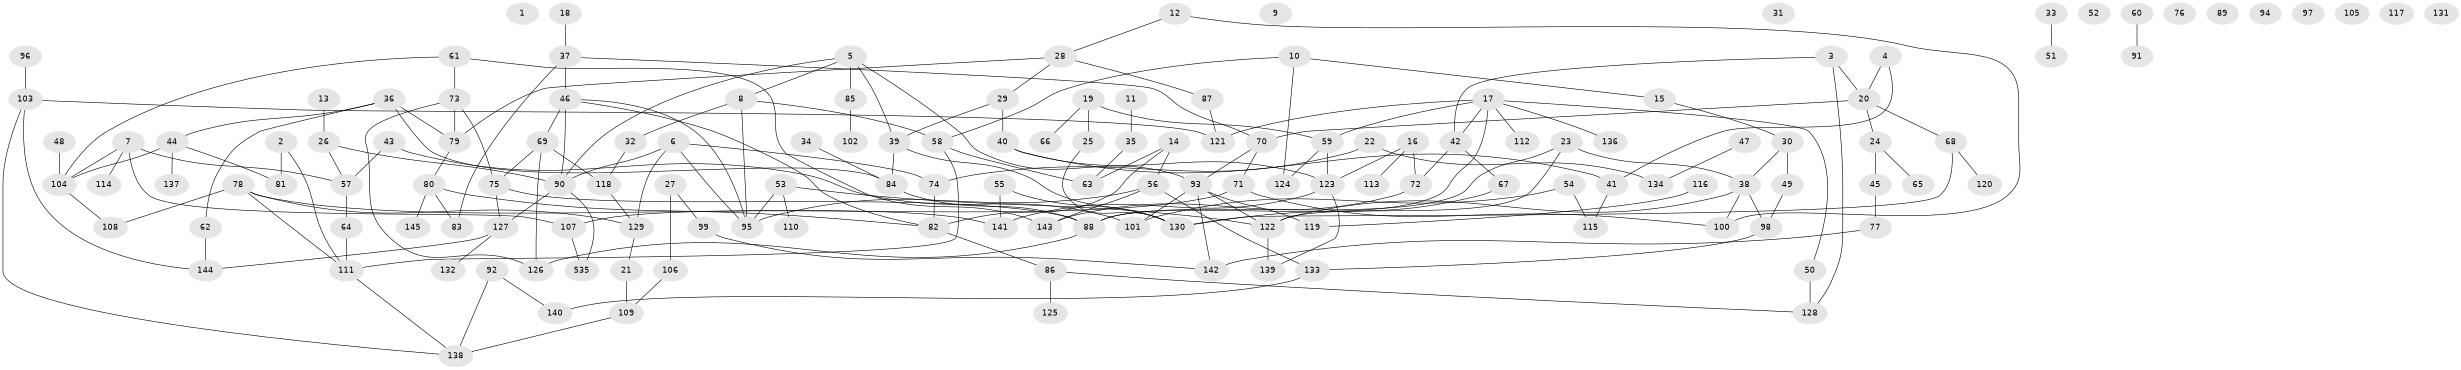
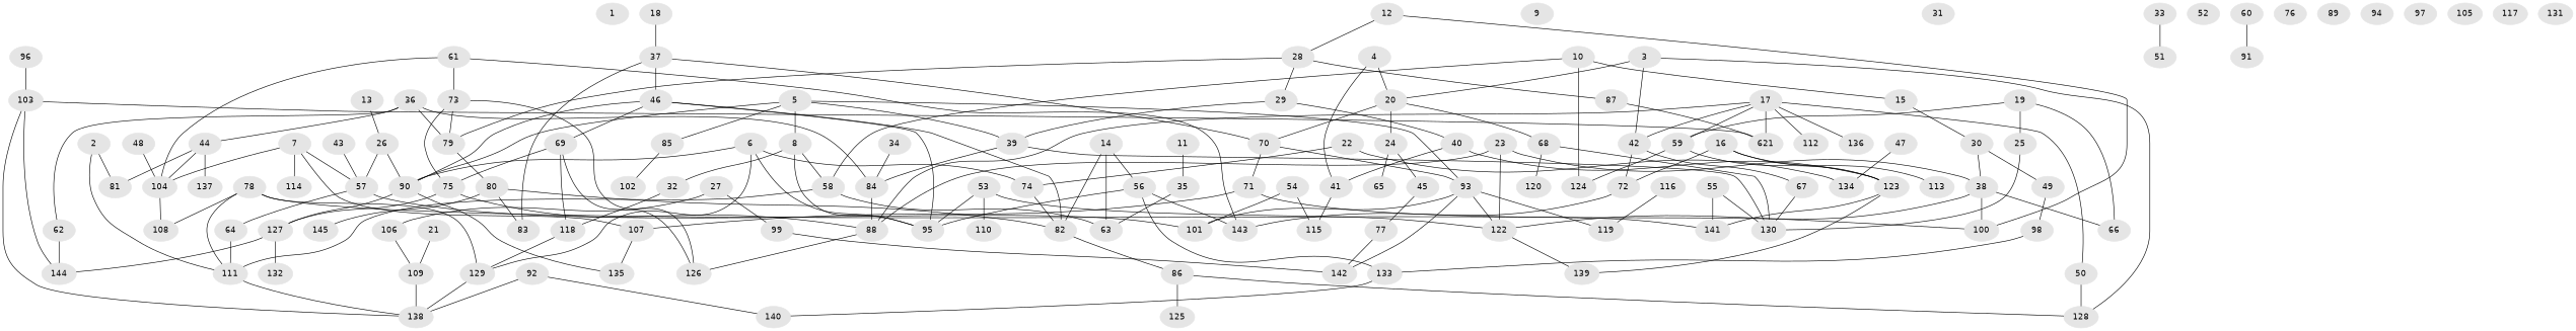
  graph {
    fontname="DejaVu Sans"
    node [color=gray90 fontname="DejaVu Sans" style=filled]
    edge [fontname="DejaVu Sans"]
    1
    2
    81
    111
    138
    3
    20
    42
    128
    24
    68
    70
    72
    67
    4
    41
    115
    5
    8
    39
    85
    90
    93
    95
    32
    58
    130
    84
    102
    127
-   135 [label=535]
+   135
    122
    101
    142
    119
    6
    74
    129
    82
    7
    57
    104
    107
    114
    64
    108
    118
    63
    9
    10
    15
    124
    30
    11
    35
    12
    28
    100
    29
    79
    87
    13
    26
    14
    56
    133
    143
    86
    38
    49
    16
    113
    123
    141
    139
    17
    50
    59
    88
    112
-   121
+   121 [label=621]
    136
    126
    18
    37
    46
    83
    19
    25
    66
    45
    65
    120
    71
    21
    109
    22
    134
    23
    77
    27
    99
    106
    40
    80
    98
    31
    33
    51
    34
    36
    44
    62
    137
    144
    69
    43
    75
    47
    48
    52
    53
    110
    54
    55
    140
    60
    91
    61
    73
    132
    76
    78
    145
    125
    89
    92
    94
    96
    103
    97
    105
    116
    117
    131
    2 -- 81
    2 -- 111
    111 -- 138
    3 -- 20
    3 -- 42
    3 -- 128
    20 -- 24
    20 -- 68
    20 -- 70
    42 -- 72
    42 -- 67
    24 -- 45
    24 -- 65
    68 -- 130
    68 -- 120
    70 -- 93
    70 -- 71
    72 -- 143
    67 -- 130
    4 -- 20
    4 -- 41
    41 -- 115
    5 -- 8
    5 -- 39
    5 -- 85
    5 -- 90
    5 -- 93
    8 -- 95
    8 -- 32
    8 -- 58
    39 -- 130
    39 -- 84
    85 -- 102
    90 -- 127
    90 -- 135
    93 -- 122
    93 -- 101
    93 -- 142
    93 -- 119
    32 -- 118
    58 -- 111
    58 -- 63
    84 -- 88
    127 -- 144
    127 -- 132
    122 -- 139
    6 -- 90
    6 -- 95
    6 -- 74
    6 -- 129
    74 -- 82
-   129 -- 21
+   129 -- 138
    82 -- 86
    7 -- 57
    7 -- 104
    7 -- 107
    7 -- 114
-   43 -- 101
+   57 -- 101
    57 -- 64
    104 -- 108
    107 -- 135
    64 -- 111
    118 -- 129
    10 -- 58
    10 -- 15
    10 -- 124
    15 -- 30
    30 -- 38
    30 -- 49
    11 -- 35
    35 -- 63
    12 -- 28
    12 -- 100
    28 -- 29
    28 -- 79
    28 -- 87
    29 -- 39
    29 -- 40
    79 -- 80
    87 -- 121
    13 -- 26
    26 -- 90
    26 -- 57
    14 -- 82
    14 -- 63
    14 -- 56
    56 -- 95
    56 -- 133
    56 -- 143
    133 -- 140
    86 -- 128
    86 -- 125
    38 -- 122
    38 -- 100
-   38 -- 98
+   38 -- 66
    49 -- 98
    16 -- 72
    16 -- 113
    16 -- 123
    123 -- 141
    123 -- 139
    17 -- 42
    17 -- 50
    17 -- 59
    17 -- 88
    17 -- 112
    17 -- 121
    17 -- 136
    50 -- 128
    59 -- 124
    59 -- 123
    88 -- 126
    18 -- 37
    37 -- 70
    37 -- 46
    37 -- 83
    46 -- 90
    46 -- 95
    46 -- 82
    46 -- 69
    19 -- 59
    19 -- 25
    19 -- 66
    25 -- 130
    45 -- 77
    71 -- 107
    71 -- 100
    21 -- 109
    109 -- 138
    22 -- 74
    22 -- 134
    23 -- 122
    23 -- 38
    23 -- 88
    77 -- 142
    27 -- 99
    27 -- 106
    99 -- 142
    106 -- 109
    40 -- 41
    40 -- 123
    80 -- 82
    80 -- 83
    80 -- 145
    98 -- 133
    33 -- 51
    34 -- 84
    36 -- 84
    36 -- 79
    36 -- 44
    36 -- 62
    44 -- 81
    44 -- 104
    44 -- 137
    62 -- 144
    69 -- 118
    69 -- 126
    69 -- 75
    43 -- 57
    75 -- 127
    75 -- 88
    47 -- 134
    48 -- 104
    53 -- 95
    53 -- 122
    53 -- 110
    54 -- 115
    54 -- 101
    55 -- 130
    55 -- 141
    60 -- 91
    61 -- 104
    61 -- 143
    61 -- 73
    73 -- 79
    73 -- 126
    73 -- 75
    78 -- 111
    78 -- 129
    78 -- 108
    78 -- 141
    92 -- 138
    92 -- 140
    96 -- 103
    103 -- 138
    103 -- 121
    103 -- 144
    116 -- 119
  }
